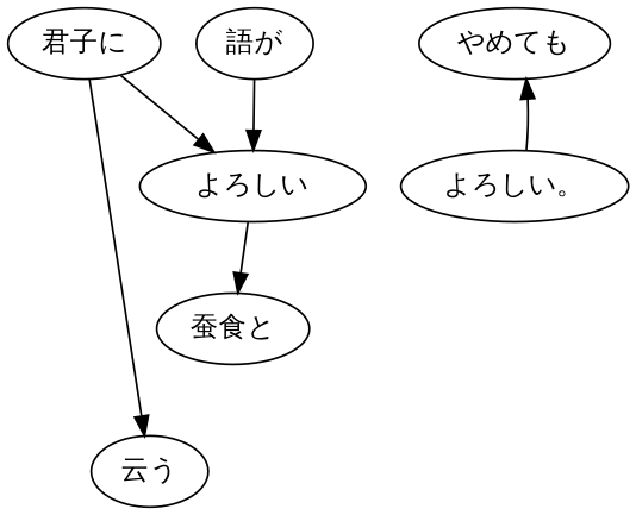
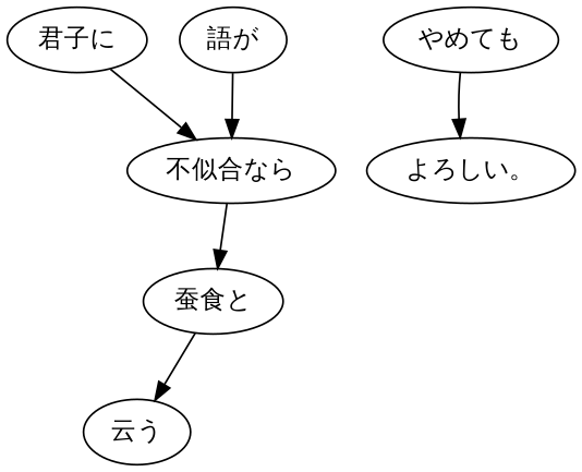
  digraph {
    fontname="Patrick Hand"
    node [fontname="Patrick Hand"]
    edge [fontname="Patrick Hand"]
    n1 [label="蚕食と"]
    n2 [label="云う"]
    n3 [label="語が"]
-   n4 [label="よろしい"]
+   n4 [label="不似合なら"]
    n5 [label="君子に"]
    n6 [label="やめても"]
    n7 [label="よろしい。"]
-   n5 -> n2
+   n1 -> n2
    n3 -> n4
    n4 -> n1
    n5 -> n4
-   n7 -> n6
+   n6 -> n7
  }
